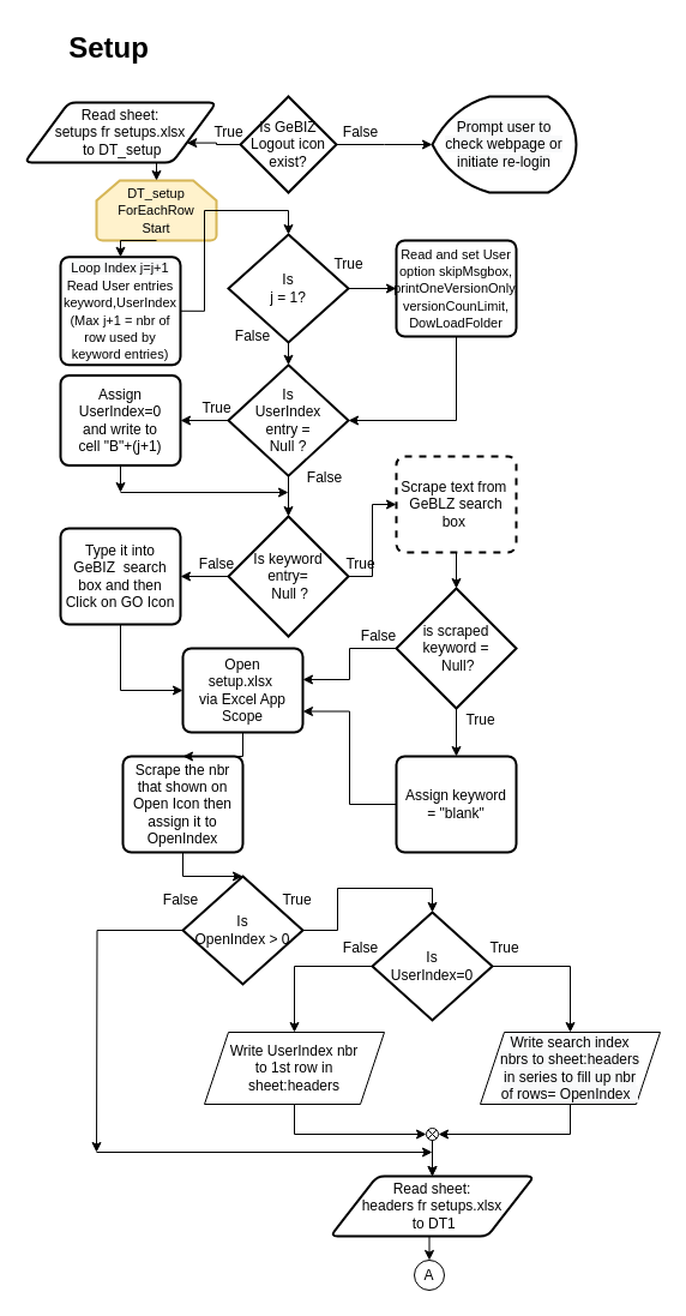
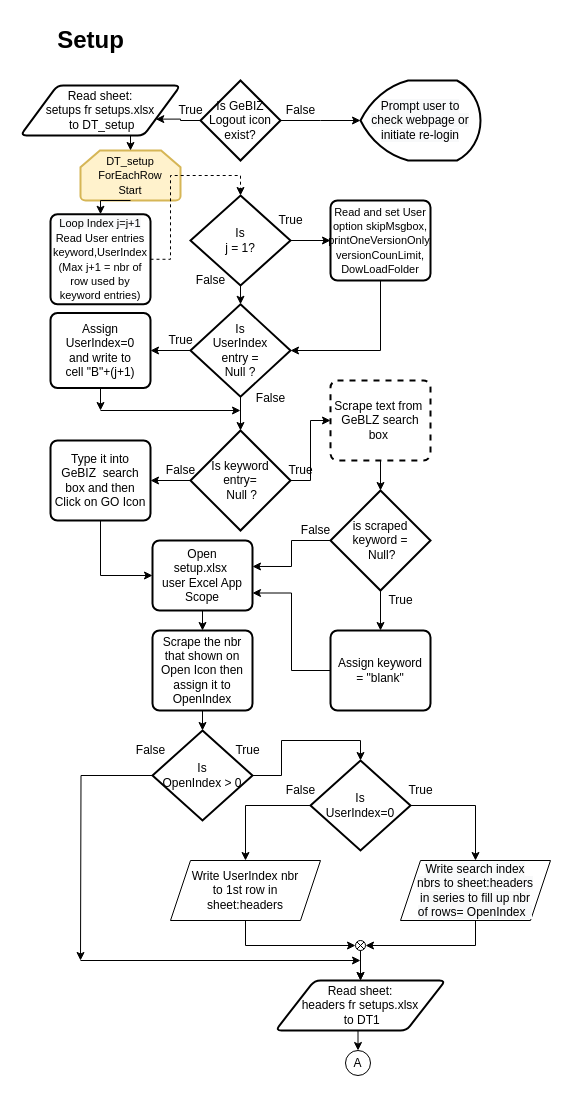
  <mxCell id="0" />
  <mxCell id="1" parent="0" />
  <mxCell id="2" style="edgeStyle=orthogonalEdgeStyle;rounded=0;orthogonalLoop=1;jettySize=auto;html=1;exitX=0;exitY=0.5;exitDx=0;exitDy=0;exitPerimeter=0;entryX=1;entryY=0.75;entryDx=0;entryDy=0;" parent="1" source="3" target="5" edge="1"><mxGeometry relative="1" as="geometry" /></mxCell>
  <mxCell id="3" value="Is GeBIZ Logout icon exist?" style="strokeWidth=2;html=1;shape=mxgraph.flowchart.decision;whiteSpace=wrap;" parent="1" vertex="1"><mxGeometry x="200" y="80" width="80" height="80" as="geometry" /></mxCell>
  <mxCell id="4" style="edgeStyle=orthogonalEdgeStyle;rounded=0;orthogonalLoop=1;jettySize=auto;html=1;exitX=1;exitY=0.5;exitDx=0;exitDy=0;exitPerimeter=0;entryX=0;entryY=0.5;entryDx=0;entryDy=0;entryPerimeter=0;" parent="1" source="3" edge="1"><mxGeometry x="100" y="40" as="geometry"><mxPoint x="360" y="120" as="targetPoint" /></mxGeometry></mxCell>
  <mxCell id="5" value="Read sheet:&lt;br&gt;setups fr setups.xlsx&lt;br&gt;&amp;nbsp;to DT_setup" style="shape=parallelogram;html=1;strokeWidth=2;perimeter=parallelogramPerimeter;whiteSpace=wrap;rounded=1;arcSize=12;size=0.23;" parent="1" vertex="1"><mxGeometry x="20" y="85" width="160" height="50" as="geometry" /></mxCell>
  <mxCell id="6" value="False" style="text;html=1;align=center;verticalAlign=middle;resizable=0;points=[];autosize=1;strokeColor=none;" parent="1" vertex="1"><mxGeometry x="280" y="100" width="40" height="20" as="geometry" /></mxCell>
  <mxCell id="7" value="True" style="text;html=1;align=center;verticalAlign=middle;resizable=0;points=[];autosize=1;strokeColor=none;" parent="1" vertex="1"><mxGeometry x="170" y="100" width="40" height="20" as="geometry" /></mxCell>
  <mxCell id="8" value="&lt;font style=&quot;font-size: 11px&quot;&gt;DT_setup ForEachRow &lt;br&gt;Start&lt;br&gt;&lt;/font&gt;" style="strokeWidth=2;html=1;shape=mxgraph.flowchart.loop_limit;whiteSpace=wrap;fillColor=#fff2cc;strokeColor=#d6b656;" parent="1" vertex="1"><mxGeometry x="80" y="150" width="100" height="50" as="geometry" /></mxCell>
  <mxCell id="9" style="edgeStyle=orthogonalEdgeStyle;rounded=0;orthogonalLoop=1;jettySize=auto;html=1;exitX=0.5;exitY=1;exitDx=0;exitDy=0;entryX=0.5;entryY=0;entryDx=0;entryDy=0;entryPerimeter=0;" parent="1" source="5" target="8" edge="1"><mxGeometry x="100" y="40" as="geometry" /></mxCell>
  <mxCell id="10" value="&lt;font style=&quot;font-size: 11px&quot;&gt;Read and set User option skipMsgbox, printOneVersionOnly,&lt;br&gt;versionCounLimit,&lt;br&gt;DowLoadFolder&lt;br&gt;&lt;/font&gt;" style="rounded=1;whiteSpace=wrap;html=1;absoluteArcSize=1;arcSize=14;strokeWidth=2;" parent="1" vertex="1"><mxGeometry x="330" y="200" width="100" height="80" as="geometry" /></mxCell>
  <mxCell id="11" value="&lt;font style=&quot;font-size: 11px&quot;&gt;&lt;span style=&quot;color: rgb(0 , 0 , 0) ; font-family: &amp;#34;helvetica&amp;#34; ; font-style: normal ; font-weight: 400 ; letter-spacing: normal ; text-align: center ; text-indent: 0px ; text-transform: none ; word-spacing: 0px ; background-color: rgb(248 , 249 , 250) ; display: inline ; float: none&quot;&gt;Loop Index j=j+1&lt;br&gt;&lt;/span&gt;Read User entries keyword,UserIndex&lt;br&gt;(Max j+1 = nbr of row used by keyword entries)&lt;/font&gt;" style="rounded=1;whiteSpace=wrap;html=1;absoluteArcSize=1;arcSize=14;strokeWidth=2;" parent="1" vertex="1"><mxGeometry x="50" y="213.75" width="100" height="90" as="geometry" /></mxCell>
  <mxCell id="12" style="edgeStyle=orthogonalEdgeStyle;rounded=0;orthogonalLoop=1;jettySize=auto;html=1;exitX=0.5;exitY=1;exitDx=0;exitDy=0;exitPerimeter=0;entryX=0.5;entryY=0;entryDx=0;entryDy=0;" parent="1" source="8" target="11" edge="1"><mxGeometry x="100" y="40" as="geometry" /></mxCell>
  <mxCell id="13" value="True" style="text;html=1;align=center;verticalAlign=middle;resizable=0;points=[];autosize=1;strokeColor=none;" parent="1" vertex="1"><mxGeometry x="270" y="210" width="40" height="20" as="geometry" /></mxCell>
  <mxCell id="14" value="False" style="text;html=1;align=center;verticalAlign=middle;resizable=0;points=[];autosize=1;strokeColor=none;" parent="1" vertex="1"><mxGeometry x="190" y="270" width="40" height="20" as="geometry" /></mxCell>
  <mxCell id="15" style="edgeStyle=orthogonalEdgeStyle;rounded=0;orthogonalLoop=1;jettySize=auto;html=1;exitX=1;exitY=0.5;exitDx=0;exitDy=0;exitPerimeter=0;" parent="1" source="16" target="10" edge="1"><mxGeometry x="100" y="40" as="geometry" /></mxCell>
  <mxCell id="16" value="Is&lt;br&gt;j = 1?" style="strokeWidth=2;html=1;shape=mxgraph.flowchart.decision;whiteSpace=wrap;" parent="1" vertex="1"><mxGeometry x="190" y="195" width="100" height="90" as="geometry" /></mxCell>
- <mxCell id="17" style="edgeStyle=orthogonalEdgeStyle;rounded=0;orthogonalLoop=1;jettySize=auto;html=1;exitX=1;exitY=0.5;exitDx=0;exitDy=0;entryX=0.5;entryY=0;entryDx=0;entryDy=0;entryPerimeter=0;" parent="1" source="11" target="16" edge="1"><mxGeometry x="100" y="40" as="geometry" /></mxCell>
+ <mxCell id="17" style="edgeStyle=orthogonalEdgeStyle;rounded=0;orthogonalLoop=1;jettySize=auto;html=1;exitX=1;exitY=0.5;exitDx=0;exitDy=0;entryX=0.5;entryY=0;entryDx=0;entryDy=0;entryPerimeter=0;dashed=1;" parent="1" source="11" target="16" edge="1"><mxGeometry x="100" y="40" as="geometry" /></mxCell>
  <mxCell id="18" style="edgeStyle=orthogonalEdgeStyle;rounded=0;orthogonalLoop=1;jettySize=auto;html=1;exitX=0.5;exitY=1;exitDx=0;exitDy=0;" parent="1" source="19" edge="1"><mxGeometry relative="1" as="geometry"><mxPoint x="100" y="410" as="targetPoint" /></mxGeometry></mxCell>
  <mxCell id="19" value="&lt;font style=&quot;font-size: 12px&quot;&gt;Assign UserIndex=0 &lt;br&gt;and write to &lt;br&gt;cell &quot;B&quot;+(j+1)&lt;/font&gt;" style="rounded=1;whiteSpace=wrap;html=1;absoluteArcSize=1;arcSize=14;strokeWidth=2;" parent="1" vertex="1"><mxGeometry x="50" y="312.5" width="100" height="75" as="geometry" /></mxCell>
  <mxCell id="20" style="edgeStyle=orthogonalEdgeStyle;rounded=0;orthogonalLoop=1;jettySize=auto;html=1;exitX=0;exitY=0.5;exitDx=0;exitDy=0;exitPerimeter=0;entryX=1;entryY=0.5;entryDx=0;entryDy=0;" parent="1" source="22" target="19" edge="1"><mxGeometry relative="1" as="geometry" /></mxCell>
  <mxCell id="21" style="edgeStyle=orthogonalEdgeStyle;rounded=0;orthogonalLoop=1;jettySize=auto;html=1;exitX=0.5;exitY=1;exitDx=0;exitDy=0;exitPerimeter=0;entryX=0.5;entryY=0;entryDx=0;entryDy=0;entryPerimeter=0;" parent="1" source="22" target="58" edge="1"><mxGeometry relative="1" as="geometry" /></mxCell>
  <mxCell id="22" value="Is &lt;br&gt;UserIndex &lt;br&gt;entry =&lt;br&gt;Null ?" style="strokeWidth=2;html=1;shape=mxgraph.flowchart.decision;whiteSpace=wrap;" parent="1" vertex="1"><mxGeometry x="190" y="303.75" width="100" height="92.5" as="geometry" /></mxCell>
  <mxCell id="23" style="edgeStyle=orthogonalEdgeStyle;rounded=0;orthogonalLoop=1;jettySize=auto;html=1;exitX=0.5;exitY=1;exitDx=0;exitDy=0;entryX=1;entryY=0.5;entryDx=0;entryDy=0;entryPerimeter=0;" parent="1" source="10" target="22" edge="1"><mxGeometry x="100" y="40" as="geometry" /></mxCell>
  <mxCell id="24" style="edgeStyle=orthogonalEdgeStyle;rounded=0;orthogonalLoop=1;jettySize=auto;html=1;exitX=0.5;exitY=1;exitDx=0;exitDy=0;exitPerimeter=0;entryX=0.5;entryY=0;entryDx=0;entryDy=0;entryPerimeter=0;" parent="1" source="16" target="22" edge="1"><mxGeometry x="100" y="40" as="geometry" /></mxCell>
  <mxCell id="25" value="True" style="text;html=1;align=center;verticalAlign=middle;resizable=0;points=[];autosize=1;strokeColor=none;" parent="1" vertex="1"><mxGeometry x="160" y="330" width="40" height="20" as="geometry" /></mxCell>
  <mxCell id="26" value="False" style="text;html=1;align=center;verticalAlign=middle;resizable=0;points=[];autosize=1;strokeColor=none;" parent="1" vertex="1"><mxGeometry x="250" y="387.5" width="40" height="20" as="geometry" /></mxCell>
  <mxCell id="27" style="edgeStyle=orthogonalEdgeStyle;rounded=0;orthogonalLoop=1;jettySize=auto;html=1;exitX=0.5;exitY=1;exitDx=0;exitDy=0;exitPerimeter=0;entryX=0.5;entryY=0;entryDx=0;entryDy=0;" parent="1" source="29" target="66" edge="1"><mxGeometry relative="1" as="geometry" /></mxCell>
  <mxCell id="28" style="edgeStyle=orthogonalEdgeStyle;rounded=0;orthogonalLoop=1;jettySize=auto;html=1;exitX=0;exitY=0.5;exitDx=0;exitDy=0;exitPerimeter=0;entryX=1;entryY=0.371;entryDx=0;entryDy=0;entryPerimeter=0;" parent="1" source="29" target="71" edge="1"><mxGeometry relative="1" as="geometry" /></mxCell>
  <mxCell id="29" value="is scraped keyword =&lt;br&gt;&amp;nbsp;Null?" style="strokeWidth=2;html=1;shape=mxgraph.flowchart.decision;whiteSpace=wrap;" parent="1" vertex="1"><mxGeometry x="330" y="490" width="100" height="100" as="geometry" /></mxCell>
  <mxCell id="30" value="" style="group" parent="1" vertex="1" connectable="0"><mxGeometry x="80" y="730" width="470" height="335" as="geometry" /></mxCell>
  <mxCell id="31" value="True" style="text;html=1;align=center;verticalAlign=middle;resizable=0;points=[];autosize=1;strokeColor=none;" parent="30" vertex="1"><mxGeometry x="147" y="10" width="40" height="20" as="geometry" /></mxCell>
  <mxCell id="32" value="False" style="text;html=1;align=center;verticalAlign=middle;resizable=0;points=[];autosize=1;strokeColor=none;" parent="30" vertex="1"><mxGeometry x="50" y="10" width="40" height="20" as="geometry" /></mxCell>
  <mxCell id="33" value="True" style="text;html=1;align=center;verticalAlign=middle;resizable=0;points=[];autosize=1;strokeColor=none;" parent="30" vertex="1"><mxGeometry x="320" y="50" width="40" height="20" as="geometry" /></mxCell>
  <mxCell id="34" value="False" style="text;html=1;align=center;verticalAlign=middle;resizable=0;points=[];autosize=1;strokeColor=none;" parent="30" vertex="1"><mxGeometry x="200" y="50" width="40" height="20" as="geometry" /></mxCell>
  <mxCell id="35" style="edgeStyle=orthogonalEdgeStyle;rounded=0;orthogonalLoop=1;jettySize=auto;html=1;exitX=0.5;exitY=1;exitDx=0;exitDy=0;exitPerimeter=0;entryX=0.5;entryY=0;entryDx=0;entryDy=0;" parent="30" target="47" edge="1"><mxGeometry relative="1" as="geometry"><mxPoint x="280" y="220" as="sourcePoint" /></mxGeometry></mxCell>
  <mxCell id="36" value="" style="group" parent="30" vertex="1" connectable="0"><mxGeometry y="210" width="290" height="125" as="geometry" /></mxCell>
  <mxCell id="37" value="A" style="ellipse;whiteSpace=wrap;html=1;aspect=fixed;" parent="36" vertex="1"><mxGeometry x="265" y="110" width="25" height="25" as="geometry" /></mxCell>
  <mxCell id="38" value="" style="group" parent="36" vertex="1" connectable="0"><mxGeometry width="285" height="20" as="geometry" /></mxCell>
  <mxCell id="39" style="edgeStyle=orthogonalEdgeStyle;rounded=0;orthogonalLoop=1;jettySize=auto;html=1;exitX=0;exitY=0.5;exitDx=0;exitDy=0;exitPerimeter=0;" parent="38" source="42" edge="1"><mxGeometry relative="1" as="geometry"><mxPoint y="20" as="targetPoint" /></mxGeometry></mxCell>
  <mxCell id="40" value="" style="endArrow=classic;html=1;" parent="38" edge="1"><mxGeometry width="50" height="50" relative="1" as="geometry"><mxPoint y="20" as="sourcePoint" /><mxPoint x="280" y="20" as="targetPoint" /></mxGeometry></mxCell>
  <mxCell id="41" value="" style="verticalLabelPosition=bottom;verticalAlign=top;html=1;shape=mxgraph.flowchart.or;" parent="38" vertex="1"><mxGeometry x="275" width="10" height="10" as="geometry" /></mxCell>
  <mxCell id="42" value="&lt;div&gt;Is &lt;br&gt;&lt;/div&gt;&lt;div&gt;OpenIndex &amp;gt; 0&lt;/div&gt;" style="strokeWidth=2;html=1;shape=mxgraph.flowchart.decision;whiteSpace=wrap;" parent="30" vertex="1"><mxGeometry x="72" width="100" height="90" as="geometry" /></mxCell>
  <mxCell id="43" value="&lt;div&gt;Is &lt;br&gt;&lt;/div&gt;&lt;div&gt;UserIndex=0&lt;/div&gt;" style="strokeWidth=2;html=1;shape=mxgraph.flowchart.decision;whiteSpace=wrap;" parent="30" vertex="1"><mxGeometry x="230" y="30" width="100" height="90" as="geometry" /></mxCell>
  <mxCell id="44" value="Write UserIndex&amp;nbsp;nbr &lt;br&gt;to 1st row in &lt;br&gt;sheet:headers" style="shape=parallelogram;perimeter=parallelogramPerimeter;whiteSpace=wrap;html=1;fixedSize=1;" parent="30" vertex="1"><mxGeometry x="90" y="130" width="150" height="60" as="geometry" /></mxCell>
  <mxCell id="45" style="edgeStyle=orthogonalEdgeStyle;rounded=0;orthogonalLoop=1;jettySize=auto;html=1;exitX=0.5;exitY=1;exitDx=0;exitDy=0;entryX=0;entryY=0.5;entryDx=0;entryDy=0;entryPerimeter=0;" parent="30" source="44" target="41" edge="1"><mxGeometry relative="1" as="geometry" /></mxCell>
  <mxCell id="46" value="&lt;span style=&quot;color: rgb(0 , 0 , 0) ; font-family: &amp;#34;helvetica&amp;#34; ; font-size: 12px ; font-style: normal ; font-weight: 400 ; letter-spacing: normal ; text-align: center ; text-indent: 0px ; text-transform: none ; word-spacing: 0px ; background-color: rgb(248 , 249 , 250) ; display: inline ; float: none&quot;&gt;Write search index &lt;br&gt;nbrs&amp;nbsp;&lt;/span&gt;&lt;span style=&quot;color: rgb(0 , 0 , 0) ; font-family: &amp;#34;helvetica&amp;#34; ; font-size: 12px ; font-style: normal ; font-weight: 400 ; letter-spacing: normal ; text-align: center ; text-indent: 0px ; text-transform: none ; word-spacing: 0px ; background-color: rgb(248 , 249 , 250) ; display: inline ; float: none&quot;&gt;to sheet:headers &lt;br&gt;in series to&amp;nbsp;&lt;/span&gt;&lt;span style=&quot;color: rgb(0 , 0 , 0) ; font-family: &amp;#34;helvetica&amp;#34; ; font-size: 12px ; font-style: normal ; font-weight: 400 ; letter-spacing: normal ; text-align: center ; text-indent: 0px ; text-transform: none ; word-spacing: 0px ; background-color: rgb(248 , 249 , 250) ; display: inline ; float: none&quot;&gt;fill up nbr &lt;br&gt;of rows&lt;/span&gt;&lt;span style=&quot;color: rgb(0 , 0 , 0) ; font-family: &amp;#34;helvetica&amp;#34; ; font-size: 12px ; font-style: normal ; font-weight: 400 ; letter-spacing: normal ; text-align: center ; text-indent: 0px ; text-transform: none ; word-spacing: 0px ; background-color: rgb(248 , 249 , 250) ; display: inline ; float: none&quot;&gt;= OpenIndex&amp;nbsp;&amp;nbsp;&lt;/span&gt;" style="shape=parallelogram;perimeter=parallelogramPerimeter;whiteSpace=wrap;html=1;fixedSize=1;" parent="30" vertex="1"><mxGeometry x="320" y="130" width="150" height="60" as="geometry" /></mxCell>
  <mxCell id="47" value="Read sheet:&lt;br&gt;headers fr setups.xlsx&lt;br&gt;&amp;nbsp;to DT1" style="shape=parallelogram;html=1;strokeWidth=2;perimeter=parallelogramPerimeter;whiteSpace=wrap;rounded=1;arcSize=12;size=0.23;" parent="30" vertex="1"><mxGeometry x="195" y="250" width="170" height="50" as="geometry" /></mxCell>
  <mxCell id="48" style="edgeStyle=orthogonalEdgeStyle;rounded=0;orthogonalLoop=1;jettySize=auto;html=1;exitX=0.5;exitY=1;exitDx=0;exitDy=0;entryX=1;entryY=0.5;entryDx=0;entryDy=0;entryPerimeter=0;" parent="30" source="46" target="41" edge="1"><mxGeometry relative="1" as="geometry" /></mxCell>
  <mxCell id="49" style="edgeStyle=orthogonalEdgeStyle;rounded=0;orthogonalLoop=1;jettySize=auto;html=1;exitX=1;exitY=0.5;exitDx=0;exitDy=0;exitPerimeter=0;entryX=0.5;entryY=0;entryDx=0;entryDy=0;entryPerimeter=0;" parent="30" source="42" target="43" edge="1"><mxGeometry x="72" as="geometry" /></mxCell>
  <mxCell id="50" style="edgeStyle=orthogonalEdgeStyle;rounded=0;orthogonalLoop=1;jettySize=auto;html=1;exitX=0.5;exitY=1;exitDx=0;exitDy=0;entryX=0.5;entryY=0;entryDx=0;entryDy=0;" parent="30" source="47" target="37" edge="1"><mxGeometry relative="1" as="geometry" /></mxCell>
  <mxCell id="51" style="edgeStyle=orthogonalEdgeStyle;rounded=0;orthogonalLoop=1;jettySize=auto;html=1;exitX=0;exitY=0.5;exitDx=0;exitDy=0;exitPerimeter=0;entryX=0.5;entryY=0;entryDx=0;entryDy=0;" parent="30" source="43" target="44" edge="1"><mxGeometry x="72" as="geometry" /></mxCell>
  <mxCell id="52" value="" style="edgeStyle=orthogonalEdgeStyle;rounded=0;orthogonalLoop=1;jettySize=auto;html=1;" parent="30" source="41" target="47" edge="1"><mxGeometry relative="1" as="geometry" /></mxCell>
  <mxCell id="53" style="edgeStyle=orthogonalEdgeStyle;rounded=0;orthogonalLoop=1;jettySize=auto;html=1;exitX=1;exitY=0.5;exitDx=0;exitDy=0;exitPerimeter=0;" parent="30" source="43" target="46" edge="1"><mxGeometry x="72" as="geometry" /></mxCell>
  <mxCell id="54" style="edgeStyle=orthogonalEdgeStyle;rounded=0;orthogonalLoop=1;jettySize=auto;html=1;exitX=0.5;exitY=1;exitDx=0;exitDy=0;entryX=0.5;entryY=0;entryDx=0;entryDy=0;entryPerimeter=0;" parent="1" source="55" target="42" edge="1"><mxGeometry x="100" y="590" as="geometry" /></mxCell>
- <mxCell id="55" value="Scrape the nbr that shown on Open Icon then assign it to OpenIndex" style="rounded=1;whiteSpace=wrap;html=1;absoluteArcSize=1;arcSize=14;strokeWidth=2;" parent="1" vertex="1"><mxGeometry x="102" y="630" width="100" height="80" as="geometry" /></mxCell>
+ <mxCell id="55" value="Scrape the nbr that shown on Open Icon then assign it to OpenIndex" style="rounded=1;whiteSpace=wrap;html=1;absoluteArcSize=1;arcSize=14;strokeWidth=2;" parent="1" vertex="1"><mxGeometry x="152" y="630" width="100" height="80" as="geometry" /></mxCell>
  <mxCell id="56" style="edgeStyle=orthogonalEdgeStyle;rounded=0;orthogonalLoop=1;jettySize=auto;html=1;exitX=0;exitY=0.5;exitDx=0;exitDy=0;exitPerimeter=0;entryX=1;entryY=0.5;entryDx=0;entryDy=0;" parent="1" source="58" target="60" edge="1"><mxGeometry relative="1" as="geometry" /></mxCell>
  <mxCell id="57" style="edgeStyle=orthogonalEdgeStyle;rounded=0;orthogonalLoop=1;jettySize=auto;html=1;exitX=1;exitY=0.5;exitDx=0;exitDy=0;exitPerimeter=0;entryX=0;entryY=0.5;entryDx=0;entryDy=0;" parent="1" source="58" target="62" edge="1"><mxGeometry relative="1" as="geometry" /></mxCell>
  <mxCell id="58" value="Is keyword &lt;br&gt;entry=&lt;br&gt;&amp;nbsp;Null ?" style="strokeWidth=2;html=1;shape=mxgraph.flowchart.decision;whiteSpace=wrap;" parent="1" vertex="1"><mxGeometry x="190" y="430" width="100" height="100" as="geometry" /></mxCell>
  <mxCell id="59" style="edgeStyle=orthogonalEdgeStyle;rounded=0;orthogonalLoop=1;jettySize=auto;html=1;exitX=0.5;exitY=1;exitDx=0;exitDy=0;entryX=0;entryY=0.5;entryDx=0;entryDy=0;" parent="1" source="60" target="71" edge="1"><mxGeometry relative="1" as="geometry" /></mxCell>
  <mxCell id="60" value="Type it into GeBIZ&amp;nbsp; search box and then Click on GO Icon" style="rounded=1;whiteSpace=wrap;html=1;absoluteArcSize=1;arcSize=14;strokeWidth=2;" parent="1" vertex="1"><mxGeometry x="50" y="440" width="100" height="80" as="geometry" /></mxCell>
  <mxCell id="61" style="edgeStyle=orthogonalEdgeStyle;rounded=0;orthogonalLoop=1;jettySize=auto;html=1;exitX=0.5;exitY=1;exitDx=0;exitDy=0;entryX=0.5;entryY=0;entryDx=0;entryDy=0;entryPerimeter=0;" parent="1" source="62" target="29" edge="1"><mxGeometry relative="1" as="geometry" /></mxCell>
  <mxCell id="62" value="Scrape text from&amp;nbsp; GeBLZ search box&amp;nbsp;" style="rounded=1;whiteSpace=wrap;html=1;absoluteArcSize=1;arcSize=14;strokeWidth=2;dashed=1;" parent="1" vertex="1"><mxGeometry x="330" y="380" width="100" height="80" as="geometry" /></mxCell>
  <mxCell id="63" value="True" style="text;html=1;align=center;verticalAlign=middle;resizable=0;points=[];autosize=1;strokeColor=none;" parent="1" vertex="1"><mxGeometry x="380" y="590" width="40" height="20" as="geometry" /></mxCell>
  <mxCell id="64" value="False" style="text;html=1;align=center;verticalAlign=middle;resizable=0;points=[];autosize=1;strokeColor=none;" parent="1" vertex="1"><mxGeometry x="295" y="520" width="40" height="20" as="geometry" /></mxCell>
  <mxCell id="65" style="edgeStyle=orthogonalEdgeStyle;rounded=0;orthogonalLoop=1;jettySize=auto;html=1;exitX=0;exitY=0.5;exitDx=0;exitDy=0;entryX=1;entryY=0.75;entryDx=0;entryDy=0;" parent="1" source="66" target="71" edge="1"><mxGeometry relative="1" as="geometry"><mxPoint x="290" y="600" as="targetPoint" /></mxGeometry></mxCell>
  <mxCell id="66" value="Assign keyword &lt;br&gt;= &quot;blank&quot;" style="rounded=1;whiteSpace=wrap;html=1;absoluteArcSize=1;arcSize=14;strokeWidth=2;" parent="1" vertex="1"><mxGeometry x="330" y="630" width="100" height="80" as="geometry" /></mxCell>
  <mxCell id="67" value="True" style="text;html=1;align=center;verticalAlign=middle;resizable=0;points=[];autosize=1;strokeColor=none;" parent="1" vertex="1"><mxGeometry x="280" y="460" width="40" height="20" as="geometry" /></mxCell>
  <mxCell id="68" value="False" style="text;html=1;align=center;verticalAlign=middle;resizable=0;points=[];autosize=1;strokeColor=none;" parent="1" vertex="1"><mxGeometry x="160" y="460" width="40" height="20" as="geometry" /></mxCell>
  <mxCell id="69" value="&lt;span style=&quot;color: rgb(0 , 0 , 0) ; font-family: &amp;#34;helvetica&amp;#34; ; font-size: 12px ; font-style: normal ; font-weight: 400 ; letter-spacing: normal ; text-align: center ; text-indent: 0px ; text-transform: none ; word-spacing: 0px ; background-color: rgb(248 , 249 , 250) ; display: inline ; float: none&quot;&gt;Prompt user to &lt;br&gt;check webpage or &lt;br&gt;initiate re-login&lt;/span&gt;" style="strokeWidth=2;html=1;shape=mxgraph.flowchart.display;whiteSpace=wrap;" parent="1" vertex="1"><mxGeometry x="360" y="80" width="120" height="80" as="geometry" /></mxCell>
  <mxCell id="70" style="edgeStyle=orthogonalEdgeStyle;rounded=0;orthogonalLoop=1;jettySize=auto;html=1;exitX=0.5;exitY=1;exitDx=0;exitDy=0;entryX=0.5;entryY=0;entryDx=0;entryDy=0;" parent="1" source="71" target="55" edge="1"><mxGeometry relative="1" as="geometry" /></mxCell>
- <mxCell id="71" value="Open &lt;br&gt;setup.xlsx&amp;nbsp;&lt;br&gt;via Excel App Scope" style="rounded=1;whiteSpace=wrap;html=1;absoluteArcSize=1;arcSize=14;strokeWidth=2;" parent="1" vertex="1"><mxGeometry x="152" y="540" width="100" height="70" as="geometry" /></mxCell>
+ <mxCell id="71" value="Open &lt;br&gt;setup.xlsx&amp;nbsp;&lt;br&gt;user Excel App Scope" style="rounded=1;whiteSpace=wrap;html=1;absoluteArcSize=1;arcSize=14;strokeWidth=2;" parent="1" vertex="1"><mxGeometry x="152" y="540" width="100" height="70" as="geometry" /></mxCell>
  <mxCell id="72" value="" style="endArrow=classic;html=1;" parent="1" edge="1"><mxGeometry width="50" height="50" relative="1" as="geometry"><mxPoint x="100" y="410" as="sourcePoint" /><mxPoint x="240" y="410" as="targetPoint" /></mxGeometry></mxCell>
  <mxCell id="73" value="Setup" style="text;strokeColor=none;fillColor=none;html=1;fontSize=24;fontStyle=1;verticalAlign=middle;align=center;" parent="1" vertex="1"><mxGeometry x="40" y="20" width="100" height="40" as="geometry" /></mxCell>
